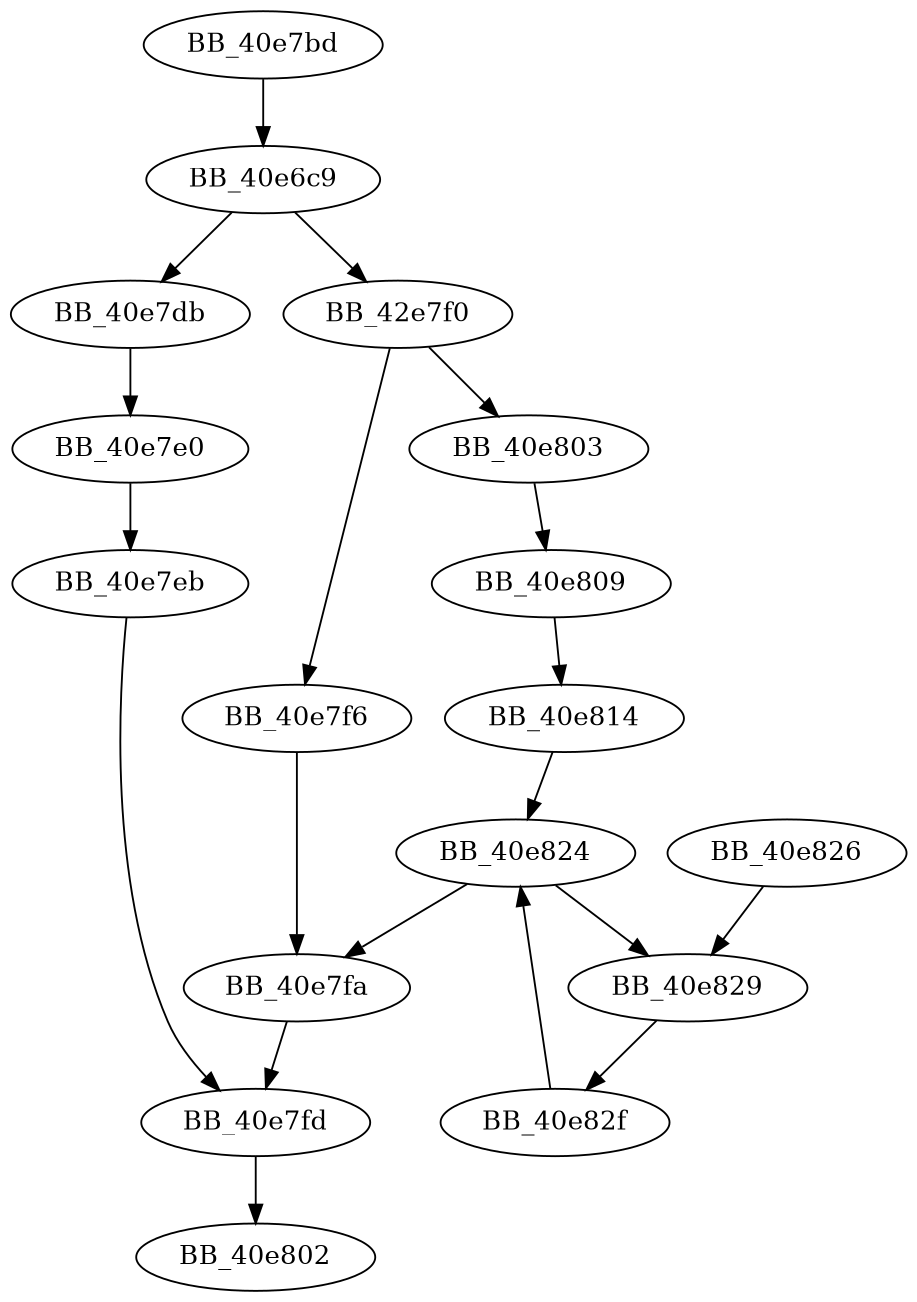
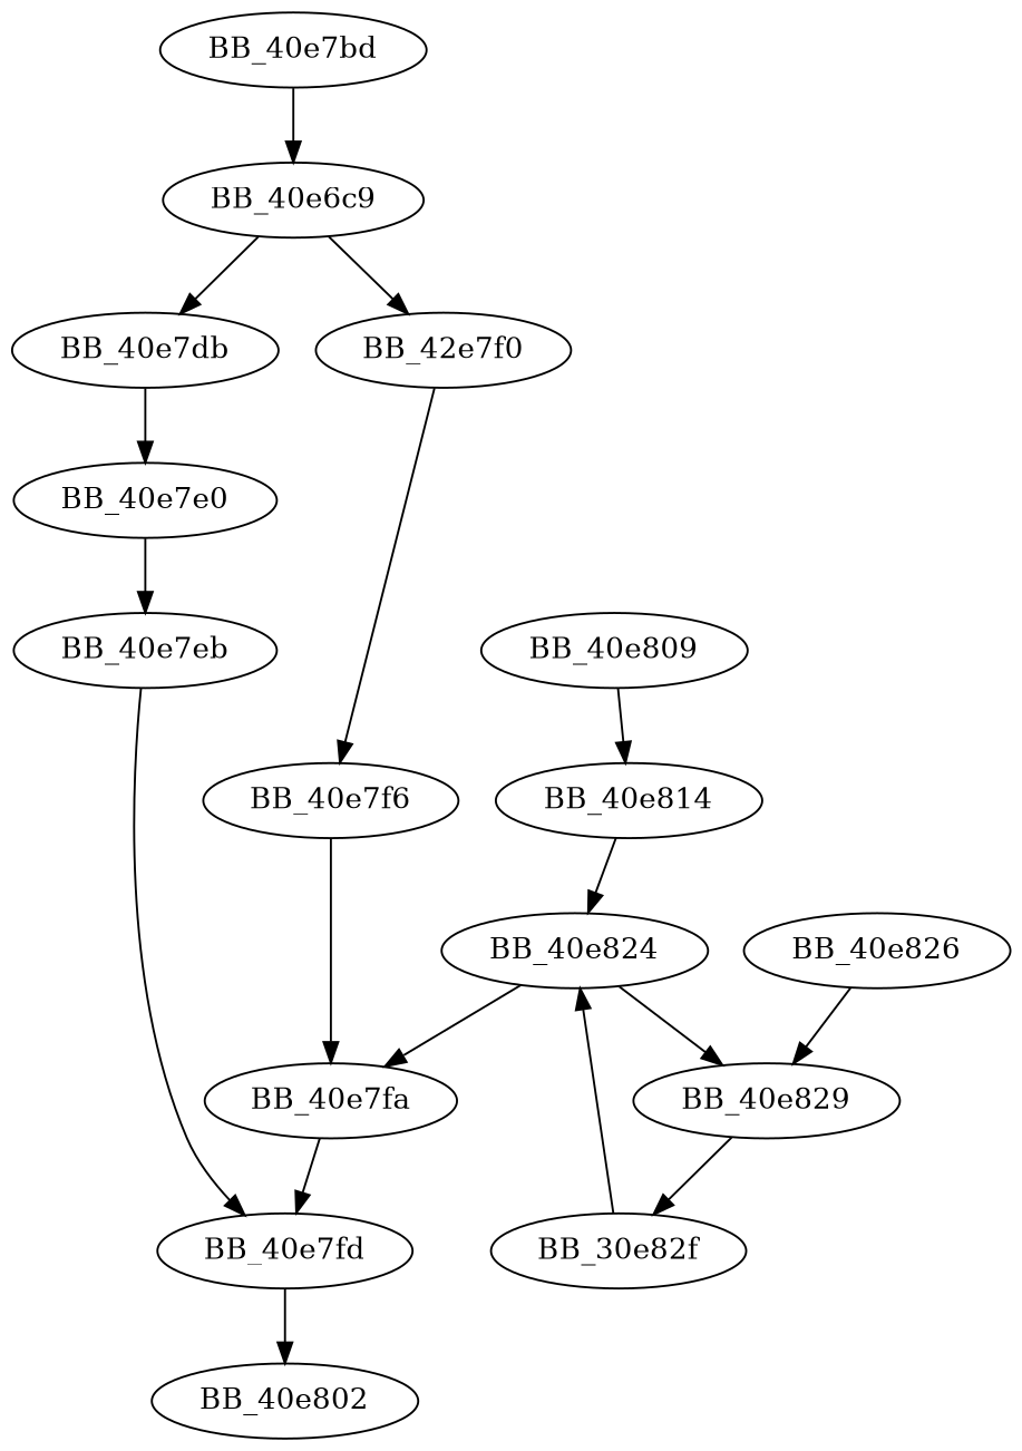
  digraph {
    n1 [label=BB_40e6c9]
    BB_40e7bd
    BB_40e7db
    n4 [label=BB_42e7f0]
    BB_40e7e0
    BB_40e7f6
-   BB_40e803
    BB_40e7eb
    BB_40e7fa
    BB_40e809
    BB_40e7fd
    BB_40e802
    BB_40e814
    BB_40e824
    BB_40e829
-   BB_40e82f
+   BB_40e82f [label=BB_30e82f]
    BB_40e826
    n1 -> BB_40e7db
    n1 -> n4
    BB_40e7bd -> n1
    BB_40e7db -> BB_40e7e0
    n4 -> BB_40e7f6
-   n4 -> BB_40e803
    BB_40e7e0 -> BB_40e7eb
    BB_40e7f6 -> BB_40e7fa
-   BB_40e803 -> BB_40e809
    BB_40e7eb -> BB_40e7fd
    BB_40e7fa -> BB_40e7fd
    BB_40e809 -> BB_40e814
    BB_40e7fd -> BB_40e802
    BB_40e814 -> BB_40e824
    BB_40e824 -> BB_40e7fa
    BB_40e824 -> BB_40e829
    BB_40e829 -> BB_40e82f
    BB_40e82f -> BB_40e824
    BB_40e826 -> BB_40e829
  }
